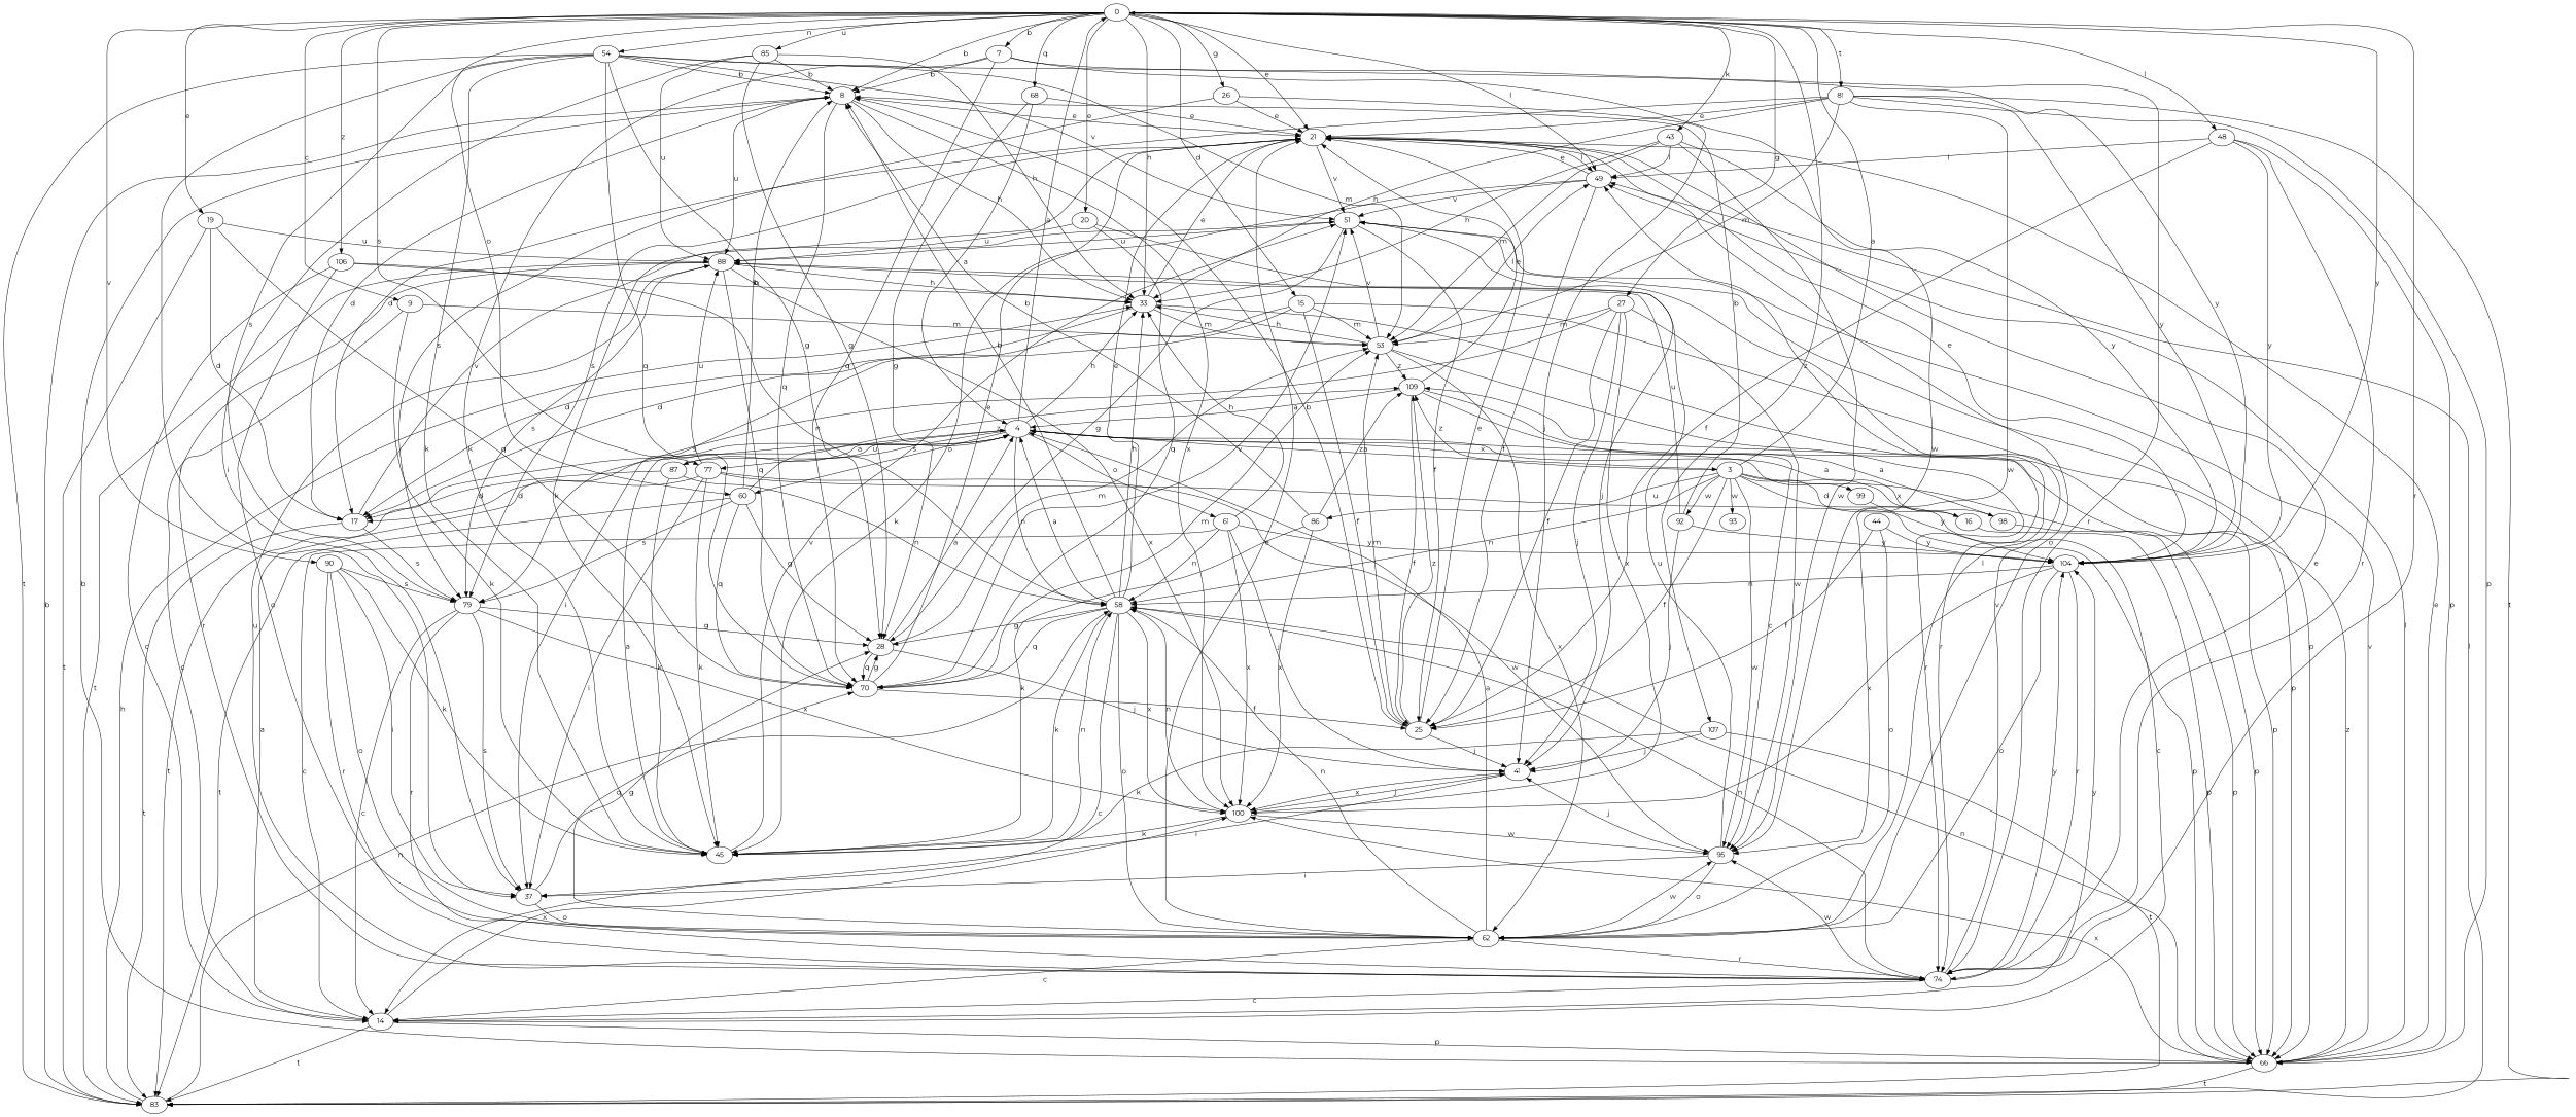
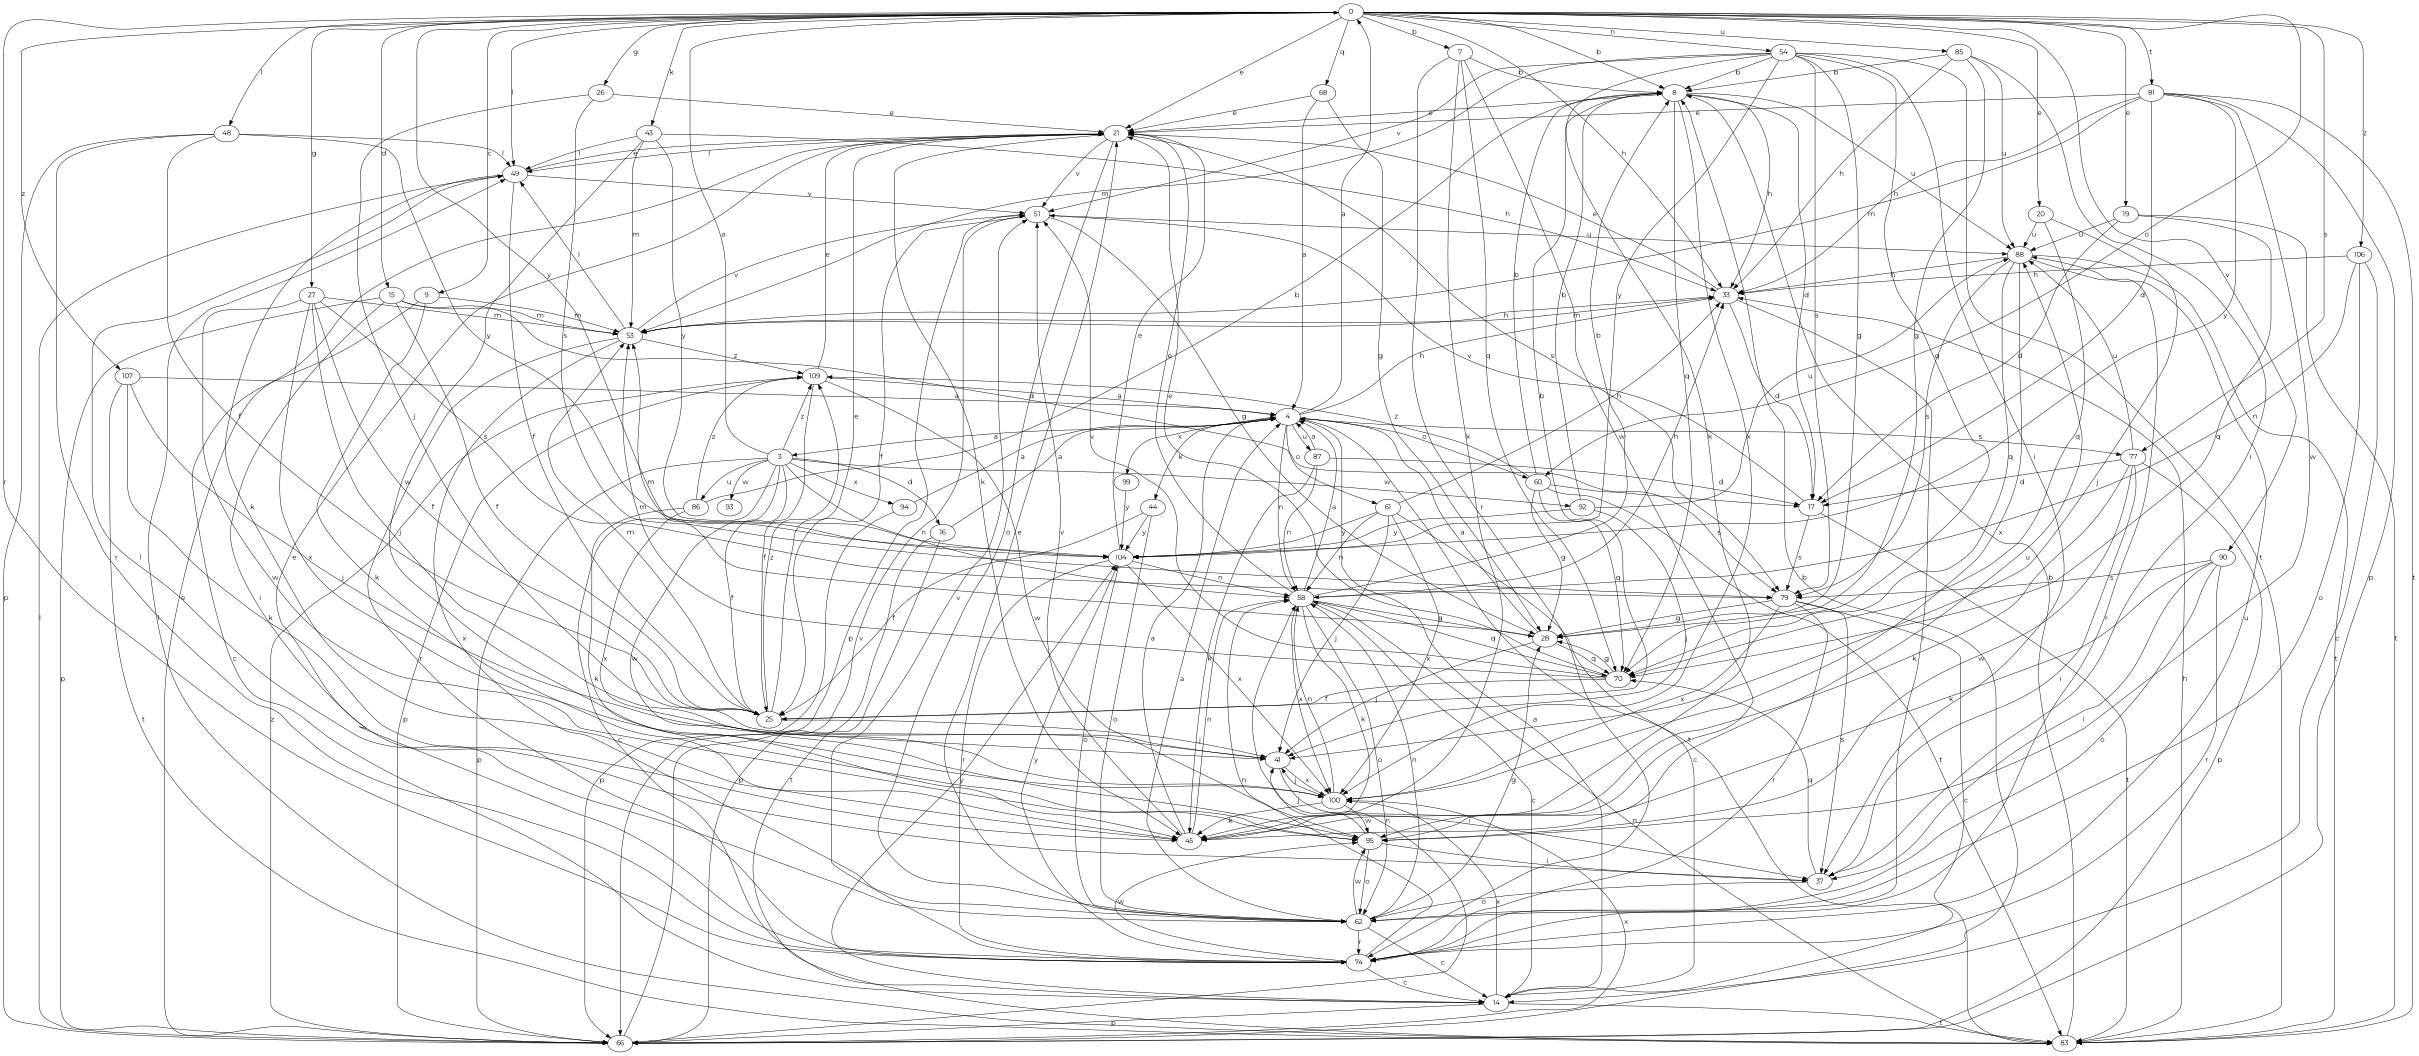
  strict digraph {
    fontname=Montserrat
    node [fontname=Montserrat]
    edge [fontname=Montserrat]
    0
    7
    8
    9
    15
    19
    20
    21
    26
    27
    33
    43
    48
    49
    54
    60
    68
    74
    77
    81
    85
    90
    104
    106
    107
    95
    45
    70
    17
    88
    100
    n32 [label=14]
    53
    25
    66
    37
    83
    41
    79
    n40 [label=51]
    62
    28
    109
    4
    58
    3
    16
    86
    92
    93
-   98
+   98 [label=94]
    44
    61
    87
    99
    0 -> 7 [label=b]
    0 -> 8 [label=b]
    0 -> 9 [label=c]
    0 -> 15 [label=d]
    0 -> 19 [label=e]
    0 -> 20 [label=e]
    0 -> 21 [label=e]
    0 -> 26 [label=g]
    0 -> 27 [label=g]
    0 -> 33 [label=h]
    0 -> 43 [label=k]
    0 -> 48 [label=l]
    0 -> 49 [label=l]
    0 -> 54 [label=n]
    0 -> 60 [label=o]
    0 -> 68 [label=q]
    0 -> 74 [label=r]
    0 -> 77 [label=s]
    0 -> 81 [label=t]
    0 -> 85 [label=u]
    0 -> 90 [label=v]
    0 -> 104 [label=y]
    0 -> 106 [label=z]
    0 -> 107 [label=z]
    7 -> 8 [label=b]
    7 -> 74 [label=r]
    7 -> 95 [label=w]
    7 -> 45 [label=k]
    7 -> 70 [label=q]
    8 -> 21 [label=e]
    8 -> 33 [label=h]
    8 -> 70 [label=q]
    8 -> 17 [label=d]
    8 -> 88 [label=u]
    8 -> 100 [label=x]
    9 -> 45 [label=k]
    9 -> n32 [label=c]
    9 -> 53 [label=m]
    15 -> 17 [label=d]
    15 -> 53 [label=m]
    15 -> 25 [label=f]
    15 -> 66 [label=p]
    15 -> 37 [label=i]
    19 -> 70 [label=q]
    19 -> 17 [label=d]
    19 -> 88 [label=u]
    19 -> 83 [label=t]
    20 -> 70 [label=q]
    20 -> 88 [label=u]
    20 -> 41 [label=j]
    21 -> 49 [label=l]
    21 -> 45 [label=k]
    21 -> 79 [label=s]
    21 -> n40 [label=v]
    21 -> 62 [label=o]
    26 -> 21 [label=e]
    26 -> 41 [label=j]
    26 -> 79 [label=s]
    27 -> 95 [label=w]
    27 -> 100 [label=x]
    27 -> 53 [label=m]
    27 -> 25 [label=f]
    27 -> 41 [label=j]
    27 -> 79 [label=s]
    33 -> 21 [label=e]
    33 -> 74 [label=r]
    33 -> 17 [label=d]
    33 -> 53 [label=m]
    43 -> 33 [label=h]
    43 -> 49 [label=l]
    43 -> 104 [label=y]
    43 -> 95 [label=w]
    43 -> 53 [label=m]
    48 -> 49 [label=l]
    48 -> 74 [label=r]
    48 -> 104 [label=y]
    48 -> 25 [label=f]
    48 -> 66 [label=p]
    49 -> 21 [label=e]
    49 -> 45 [label=k]
    49 -> 25 [label=f]
    49 -> n40 [label=v]
    54 -> 8 [label=b]
    54 -> 104 [label=y]
    54 -> 45 [label=k]
    54 -> 70 [label=q]
    54 -> 53 [label=m]
    54 -> 37 [label=i]
    54 -> 83 [label=t]
    54 -> 79 [label=s]
    54 -> n40 [label=v]
    54 -> 28 [label=g]
    60 -> 8 [label=b]
    60 -> 70 [label=q]
    60 -> 83 [label=t]
    60 -> 79 [label=s]
    60 -> 28 [label=g]
    60 -> 109 [label=z]
    68 -> 21 [label=e]
    68 -> 28 [label=g]
    68 -> 4 [label=a]
    74 -> 21 [label=e]
    74 -> 104 [label=y]
    74 -> 95 [label=w]
    74 -> 88 [label=u]
    74 -> n32 [label=c]
    74 -> n40 [label=v]
    74 -> 58 [label=n]
    77 -> 95 [label=w]
    77 -> 45 [label=k]
    77 -> 17 [label=d]
    77 -> 88 [label=u]
    77 -> 66 [label=p]
    77 -> 37 [label=i]
    81 -> 21 [label=e]
    81 -> 33 [label=h]
    81 -> 104 [label=y]
    81 -> 95 [label=w]
    81 -> 17 [label=d]
    81 -> 53 [label=m]
    81 -> 66 [label=p]
    81 -> 83 [label=t]
    85 -> 8 [label=b]
    85 -> 33 [label=h]
    85 -> 88 [label=u]
    85 -> 37 [label=i]
    85 -> 28 [label=g]
    90 -> 74 [label=r]
    90 -> 45 [label=k]
    90 -> 37 [label=i]
    90 -> 79 [label=s]
    90 -> 62 [label=o]
    104 -> 21 [label=e]
    104 -> 74 [label=r]
    104 -> 100 [label=x]
    104 -> 62 [label=o]
    104 -> 58 [label=n]
    106 -> 33 [label=h]
    106 -> n32 [label=c]
    106 -> 62 [label=o]
    106 -> 58 [label=n]
    107 -> 45 [label=k]
    107 -> 83 [label=t]
    107 -> 41 [label=j]
+   107 -> 4 [label=a]
    95 -> 88 [label=u]
    95 -> 37 [label=i]
    95 -> 41 [label=j]
    95 -> 62 [label=o]
    45 -> n40 [label=v]
    45 -> 4 [label=a]
    45 -> 58 [label=n]
    70 -> 21 [label=e]
    70 -> 53 [label=m]
    70 -> 25 [label=f]
    70 -> n40 [label=v]
    70 -> 28 [label=g]
    17 -> 83 [label=t]
    17 -> 79 [label=s]
    17 -> n40 [label=v]
    88 -> 33 [label=h]
    88 -> 74 [label=r]
    88 -> 70 [label=q]
    88 -> 100 [label=x]
    88 -> 83 [label=t]
    88 -> 79 [label=s]
    100 -> 95 [label=w]
    100 -> 45 [label=k]
    100 -> 41 [label=j]
    100 -> 58 [label=n]
    n32 -> 104 [label=y]
    n32 -> 100 [label=x]
    n32 -> 66 [label=p]
    n32 -> 83 [label=t]
    n32 -> 4 [label=a]
    53 -> 33 [label=h]
    53 -> 49 [label=l]
    53 -> 74 [label=r]
    53 -> n40 [label=v]
    53 -> 62 [label=x]
    53 -> 109 [label=z]
    25 -> 8 [label=b]
    25 -> 21 [label=e]
    25 -> 53 [label=m]
    25 -> 41 [label=j]
    25 -> 109 [label=z]
    66 -> 8 [label=b]
    66 -> 21 [label=e]
    66 -> 49 [label=l]
    66 -> 100 [label=x]
-   66 -> 83 [label=t]
+   16 -> 83 [label=t]
    66 -> n40 [label=v]
    66 -> 109 [label=z]
    66 -> 58 [label=n]
    37 -> 70 [label=q]
    37 -> 62 [label=o]
    83 -> 8 [label=b]
    83 -> 33 [label=h]
    83 -> 49 [label=l]
    83 -> 58 [label=n]
    41 -> 100 [label=x]
    41 -> 37 [label=i]
    79 -> 74 [label=r]
    79 -> 100 [label=x]
    79 -> n32 [label=c]
    79 -> 37 [label=s]
    79 -> 28 [label=g]
    n40 -> 88 [label=u]
    n40 -> 25 [label=f]
    n40 -> 66 [label=p]
    n40 -> 28 [label=g]
    62 -> 21 [label=e]
    62 -> 49 [label=l]
    62 -> 74 [label=r]
    62 -> 95 [label=w]
    62 -> n32 [label=c]
    62 -> 28 [label=g]
    62 -> 4 [label=a]
    62 -> 58 [label=n]
    28 -> 70 [label=q]
    28 -> 53 [label=m]
    28 -> 41 [label=j]
    28 -> 4 [label=a]
    109 -> 21 [label=e]
-   109 -> 95 [label=c]
+   109 -> 95 [label=w]
    109 -> 25 [label=f]
    109 -> 66 [label=p]
    109 -> 4 [label=a]
    4 -> 0 [label=a]
    4 -> 33 [label=h]
    4 -> 60 [label=o]
    4 -> 77 [label=s]
    4 -> 83 [label=t]
    4 -> 58 [label=n]
    4 -> 3 [label=a]
+   4 -> 44 [label=k]
    4 -> 61 [label=o]
    4 -> 87 [label=u]
    4 -> 99 [label=x]
    58 -> 8 [label=b]
    58 -> 21 [label=e]
    58 -> 33 [label=h]
    58 -> 45 [label=k]
    58 -> 70 [label=q]
    58 -> 100 [label=x]
    58 -> n32 [label=c]
    58 -> 62 [label=o]
    58 -> 28 [label=g]
    58 -> 4 [label=a]
    3 -> 0 [label=a]
    3 -> 95 [label=w]
    3 -> n32 [label=c]
    3 -> 25 [label=f]
    3 -> 66 [label=p]
    3 -> 109 [label=z]
    3 -> 58 [label=n]
    3 -> 16 [label=d]
    3 -> 86 [label=u]
    3 -> 92 [label=w]
    3 -> 93 [label=w]
    3 -> 98 [label=x]
    16 -> 66 [label=p]
    16 -> 4 [label=a]
    86 -> 8 [label=b]
    86 -> 45 [label=k]
    86 -> 100 [label=x]
    86 -> 109 [label=z]
    92 -> 8 [label=b]
    92 -> 104 [label=y]
    92 -> 88 [label=u]
    92 -> 41 [label=j]
    98 -> 66 [label=p]
    98 -> 4 [label=a]
    44 -> 104 [label=y]
    44 -> 25 [label=f]
    44 -> 62 [label=o]
    61 -> 33 [label=h]
    61 -> 104 [label=y]
    61 -> 100 [label=x]
    61 -> n32 [label=c]
    61 -> 41 [label=j]
    61 -> 58 [label=n]
    87 -> 45 [label=k]
    87 -> 17 [label=d]
    87 -> 4 [label=a]
    87 -> 58 [label=n]
    99 -> 104 [label=y]
  }
